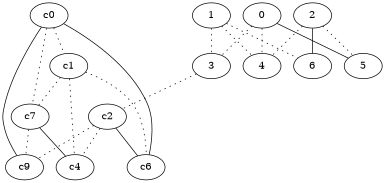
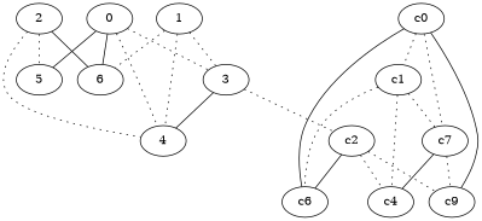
  graph {
    edge [style=dotted]
    n1 [label=0]
    n2 [label=3]
    n3 [label=5]
    n4 [label=6]
    n5 [label=4]
    n6 [label=1]
    c2
    n8 [label=2]
    c0
    c1
    n11 [label=c7]
    n12 [label=c9]
    c6
    c4
    n1 -- n2
    n1 -- n3 [style=""]
+   n1 -- n4 [style=""]
    n1 -- n5
+   n2 -- n5 [style=""]
    n2 -- c2
    n6 -- n2
    n6 -- n4
    n6 -- n5
    c2 -- n12
    c2 -- c6 [style=""]
    c2 -- c4
    n8 -- n3
    n8 -- n4 [style=""]
    n8 -- n5
    c0 -- c1
    c0 -- n11
    c0 -- n12 [style=""]
    c0 -- c6 [style=""]
    c1 -- n11
    c1 -- c6
    c1 -- c4
    n11 -- n12
    n11 -- c4 [style=""]
  }
